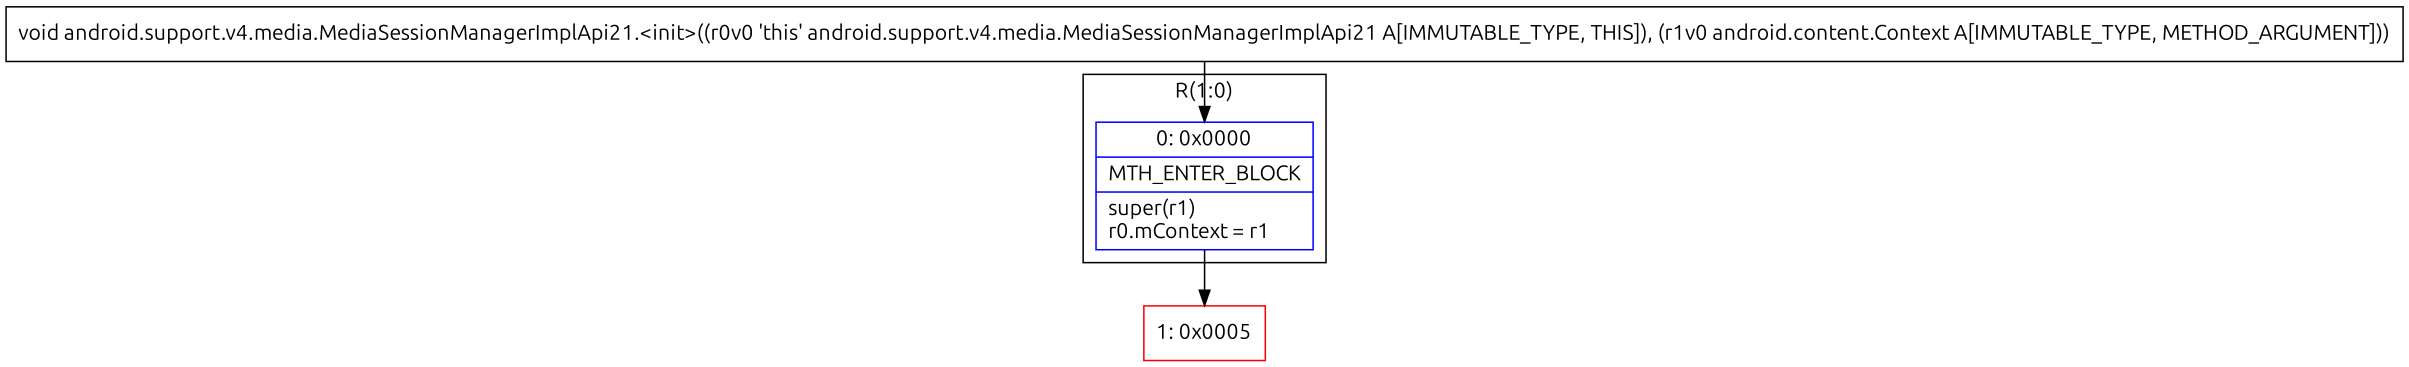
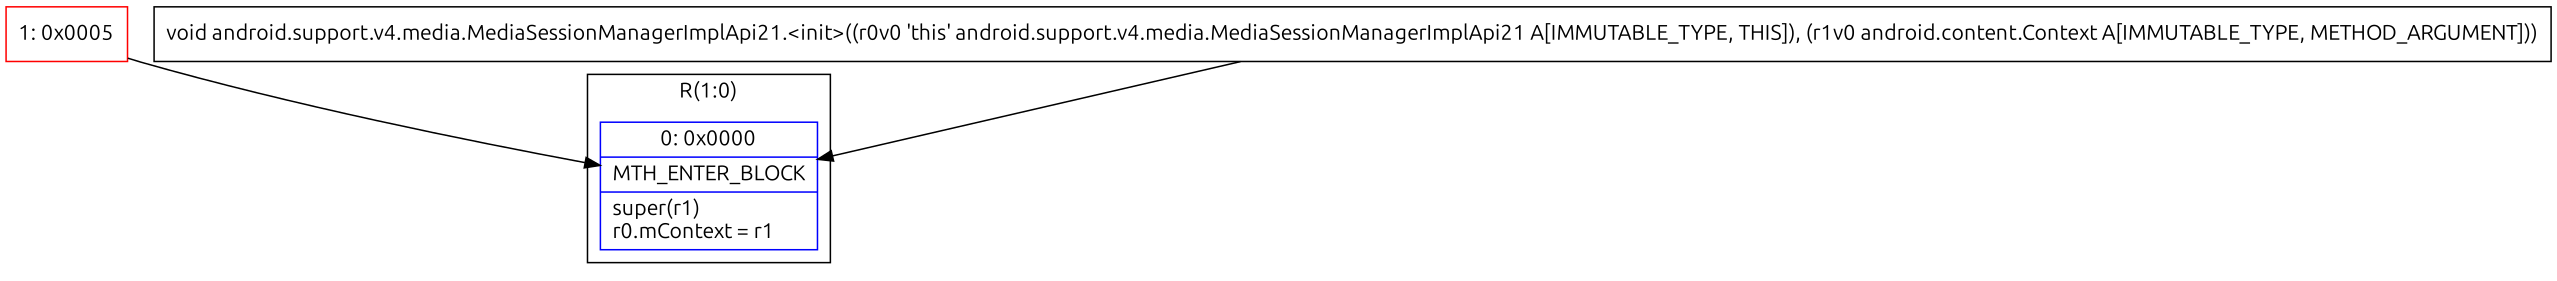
  digraph {
    fontname=Ubuntu
    node [shape=record fontname=Ubuntu]
    edge [fontname=Ubuntu]
    n1 [color=blue label="{0\:\ 0x0000|MTH_ENTER_BLOCK\l|super(r1)\lr0.mContext = r1\l}"]
    n2 [color=red label="{1\:\ 0x0005}"]
    n3 [label="{void android.support.v4.media.MediaSessionManagerImplApi21.\<init\>((r0v0 'this' android.support.v4.media.MediaSessionManagerImplApi21 A[IMMUTABLE_TYPE, THIS]), (r1v0 android.content.Context A[IMMUTABLE_TYPE, METHOD_ARGUMENT])) }"]
    subgraph cluster_1 {
      label="R(1:0)"
      n1
    }
-   n1 -> n2
+   n2 -> n1
    n3 -> n1
  }
